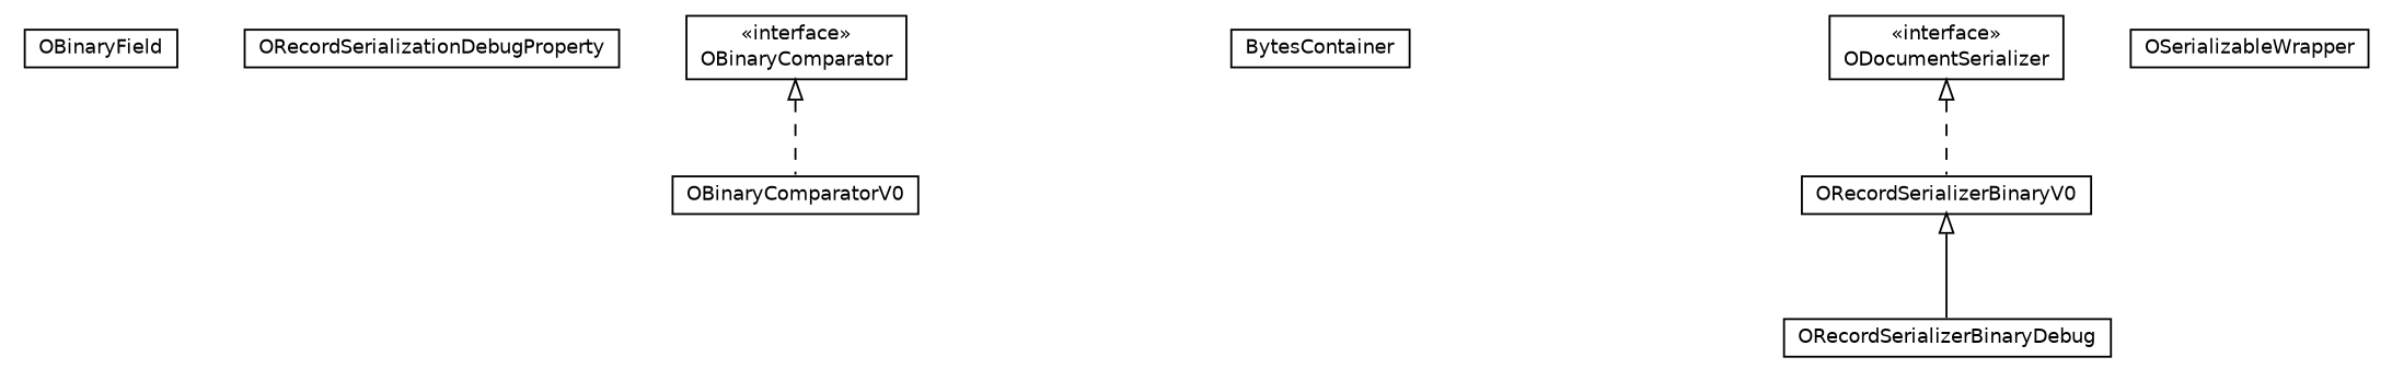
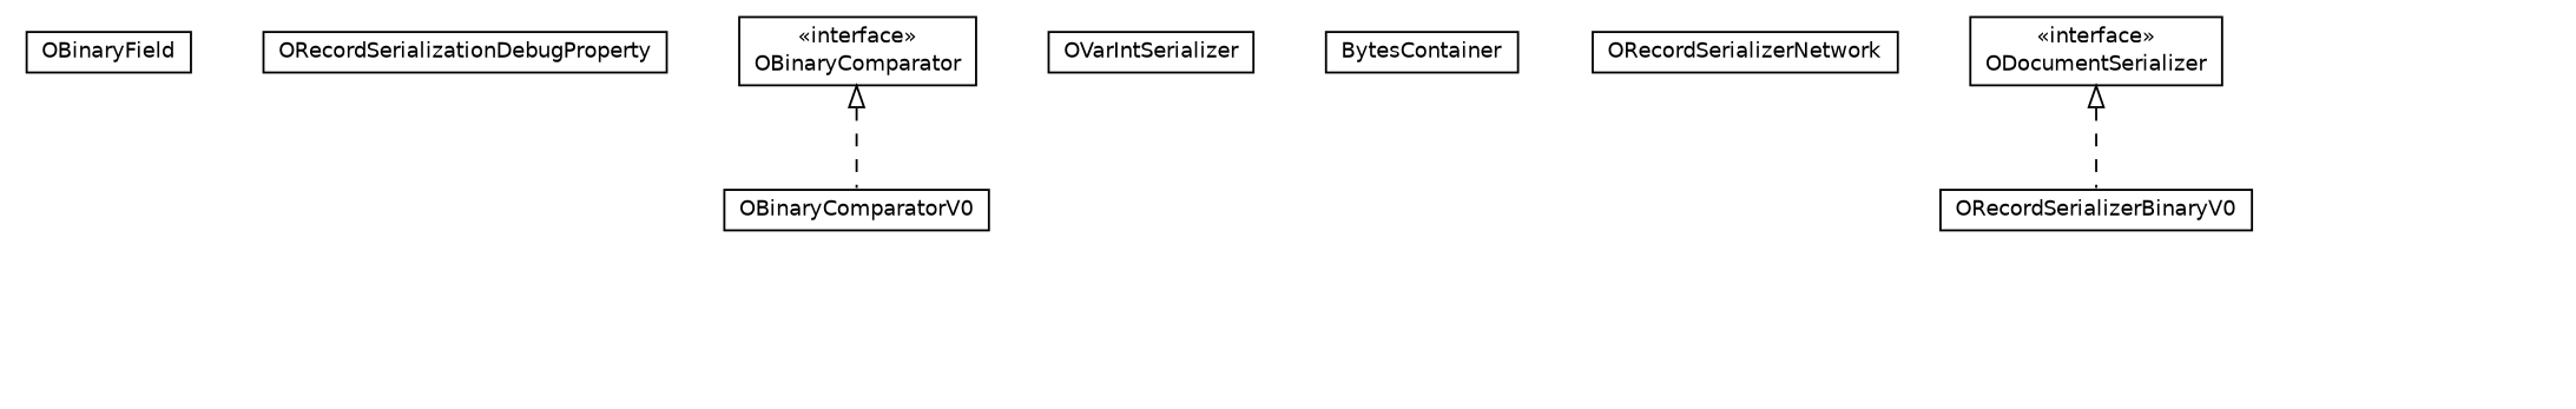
  digraph {
    nodesep=0.25
    ranksep=0.5
    node [fontcolor=black fontname=Helvetica fontsize=10.0 shape=plaintext]
    edge [arrowtail=empty dir=back fontname=Helvetica fontsize=10 headport=p labelfontname=Helvetica labelfontsize=10 style=dashed tailport=p]
    n1 [label=<<table title="com.orientechnologies.orient.core.serialization.serializer.record.binary.OBinaryField" border="0" cellborder="1" cellspacing="0" cellpadding="2" port="p" href="./OBinaryField.html"> 		<tr><td><table border="0" cellspacing="0" cellpadding="1"> <tr><td align="center" balign="center"> OBinaryField </td></tr> 		</table></td></tr> 		</table>>]
    n2 [label=<<table title="com.orientechnologies.orient.core.serialization.serializer.record.binary.ORecordSerializationDebugProperty" border="0" cellborder="1" cellspacing="0" cellpadding="2" port="p" href="./ORecordSerializationDebugProperty.html"> 		<tr><td><table border="0" cellspacing="0" cellpadding="1"> <tr><td align="center" balign="center"> ORecordSerializationDebugProperty </td></tr> 		</table></td></tr> 		</table>>]
    n3 [label=<<table title="com.orientechnologies.orient.core.serialization.serializer.record.binary.OBinaryComparator" border="0" cellborder="1" cellspacing="0" cellpadding="2" port="p" href="./OBinaryComparator.html"> 		<tr><td><table border="0" cellspacing="0" cellpadding="1"> <tr><td align="center" balign="center"> &#171;interface&#187; </td></tr> <tr><td align="center" balign="center"> OBinaryComparator </td></tr> 		</table></td></tr> 		</table>>]
    n4 [label=<<table title="com.orientechnologies.orient.core.serialization.serializer.record.binary.OBinaryComparatorV0" border="0" cellborder="1" cellspacing="0" cellpadding="2" port="p" href="./OBinaryComparatorV0.html"> 		<tr><td><table border="0" cellspacing="0" cellpadding="1"> <tr><td align="center" balign="center"> OBinaryComparatorV0 </td></tr> 		</table></td></tr> 		</table>>]
+   n5 [label=<<table title="com.orientechnologies.orient.core.serialization.serializer.record.binary.OVarIntSerializer" border="0" cellborder="1" cellspacing="0" cellpadding="2" port="p" href="./OVarIntSerializer.html"> 		<tr><td><table border="0" cellspacing="0" cellpadding="1"> <tr><td align="center" balign="center"> OVarIntSerializer </td></tr> 		</table></td></tr> 		</table>>]
    n6 [label=<<table title="com.orientechnologies.orient.core.serialization.serializer.record.binary.BytesContainer" border="0" cellborder="1" cellspacing="0" cellpadding="2" port="p" href="./BytesContainer.html"> 		<tr><td><table border="0" cellspacing="0" cellpadding="1"> <tr><td align="center" balign="center"> BytesContainer </td></tr> 		</table></td></tr> 		</table>>]
+   n7 [label=<<table title="com.orientechnologies.orient.core.serialization.serializer.record.binary.ORecordSerializerNetwork" border="0" cellborder="1" cellspacing="0" cellpadding="2" port="p" href="./ORecordSerializerNetwork.html"> 		<tr><td><table border="0" cellspacing="0" cellpadding="1"> <tr><td align="center" balign="center"> ORecordSerializerNetwork </td></tr> 		</table></td></tr> 		</table>>]
    n8 [label=<<table title="com.orientechnologies.orient.core.serialization.serializer.record.binary.ORecordSerializerBinaryV0" border="0" cellborder="1" cellspacing="0" cellpadding="2" port="p" href="./ORecordSerializerBinaryV0.html"> 		<tr><td><table border="0" cellspacing="0" cellpadding="1"> <tr><td align="center" balign="center"> ORecordSerializerBinaryV0 </td></tr> 		</table></td></tr> 		</table>>]
-   n9 [label=<<table title="com.orientechnologies.orient.core.serialization.serializer.record.binary.ORecordSerializerBinaryDebug" border="0" cellborder="1" cellspacing="0" cellpadding="2" port="p" href="./ORecordSerializerBinaryDebug.html"> 		<tr><td><table border="0" cellspacing="0" cellpadding="1"> <tr><td align="center" balign="center"> ORecordSerializerBinaryDebug </td></tr> 		</table></td></tr> 		</table>>]
    n10 [label=<<table title="com.orientechnologies.orient.core.serialization.serializer.record.binary.ODocumentSerializer" border="0" cellborder="1" cellspacing="0" cellpadding="2" port="p" href="./ODocumentSerializer.html"> 		<tr><td><table border="0" cellspacing="0" cellpadding="1"> <tr><td align="center" balign="center"> &#171;interface&#187; </td></tr> <tr><td align="center" balign="center"> ODocumentSerializer </td></tr> 		</table></td></tr> 		</table>>]
-   n11 [label=<<table title="com.orientechnologies.orient.core.serialization.serializer.record.binary.OSerializableWrapper" border="0" cellborder="1" cellspacing="0" cellpadding="2" port="p" href="./OSerializableWrapper.html"> 		<tr><td><table border="0" cellspacing="0" cellpadding="1"> <tr><td align="center" balign="center"> OSerializableWrapper </td></tr> 		</table></td></tr> 		</table>>]
    n3 -> n4
-   n8 -> n9 [style=""]
    n10 -> n8
  }
